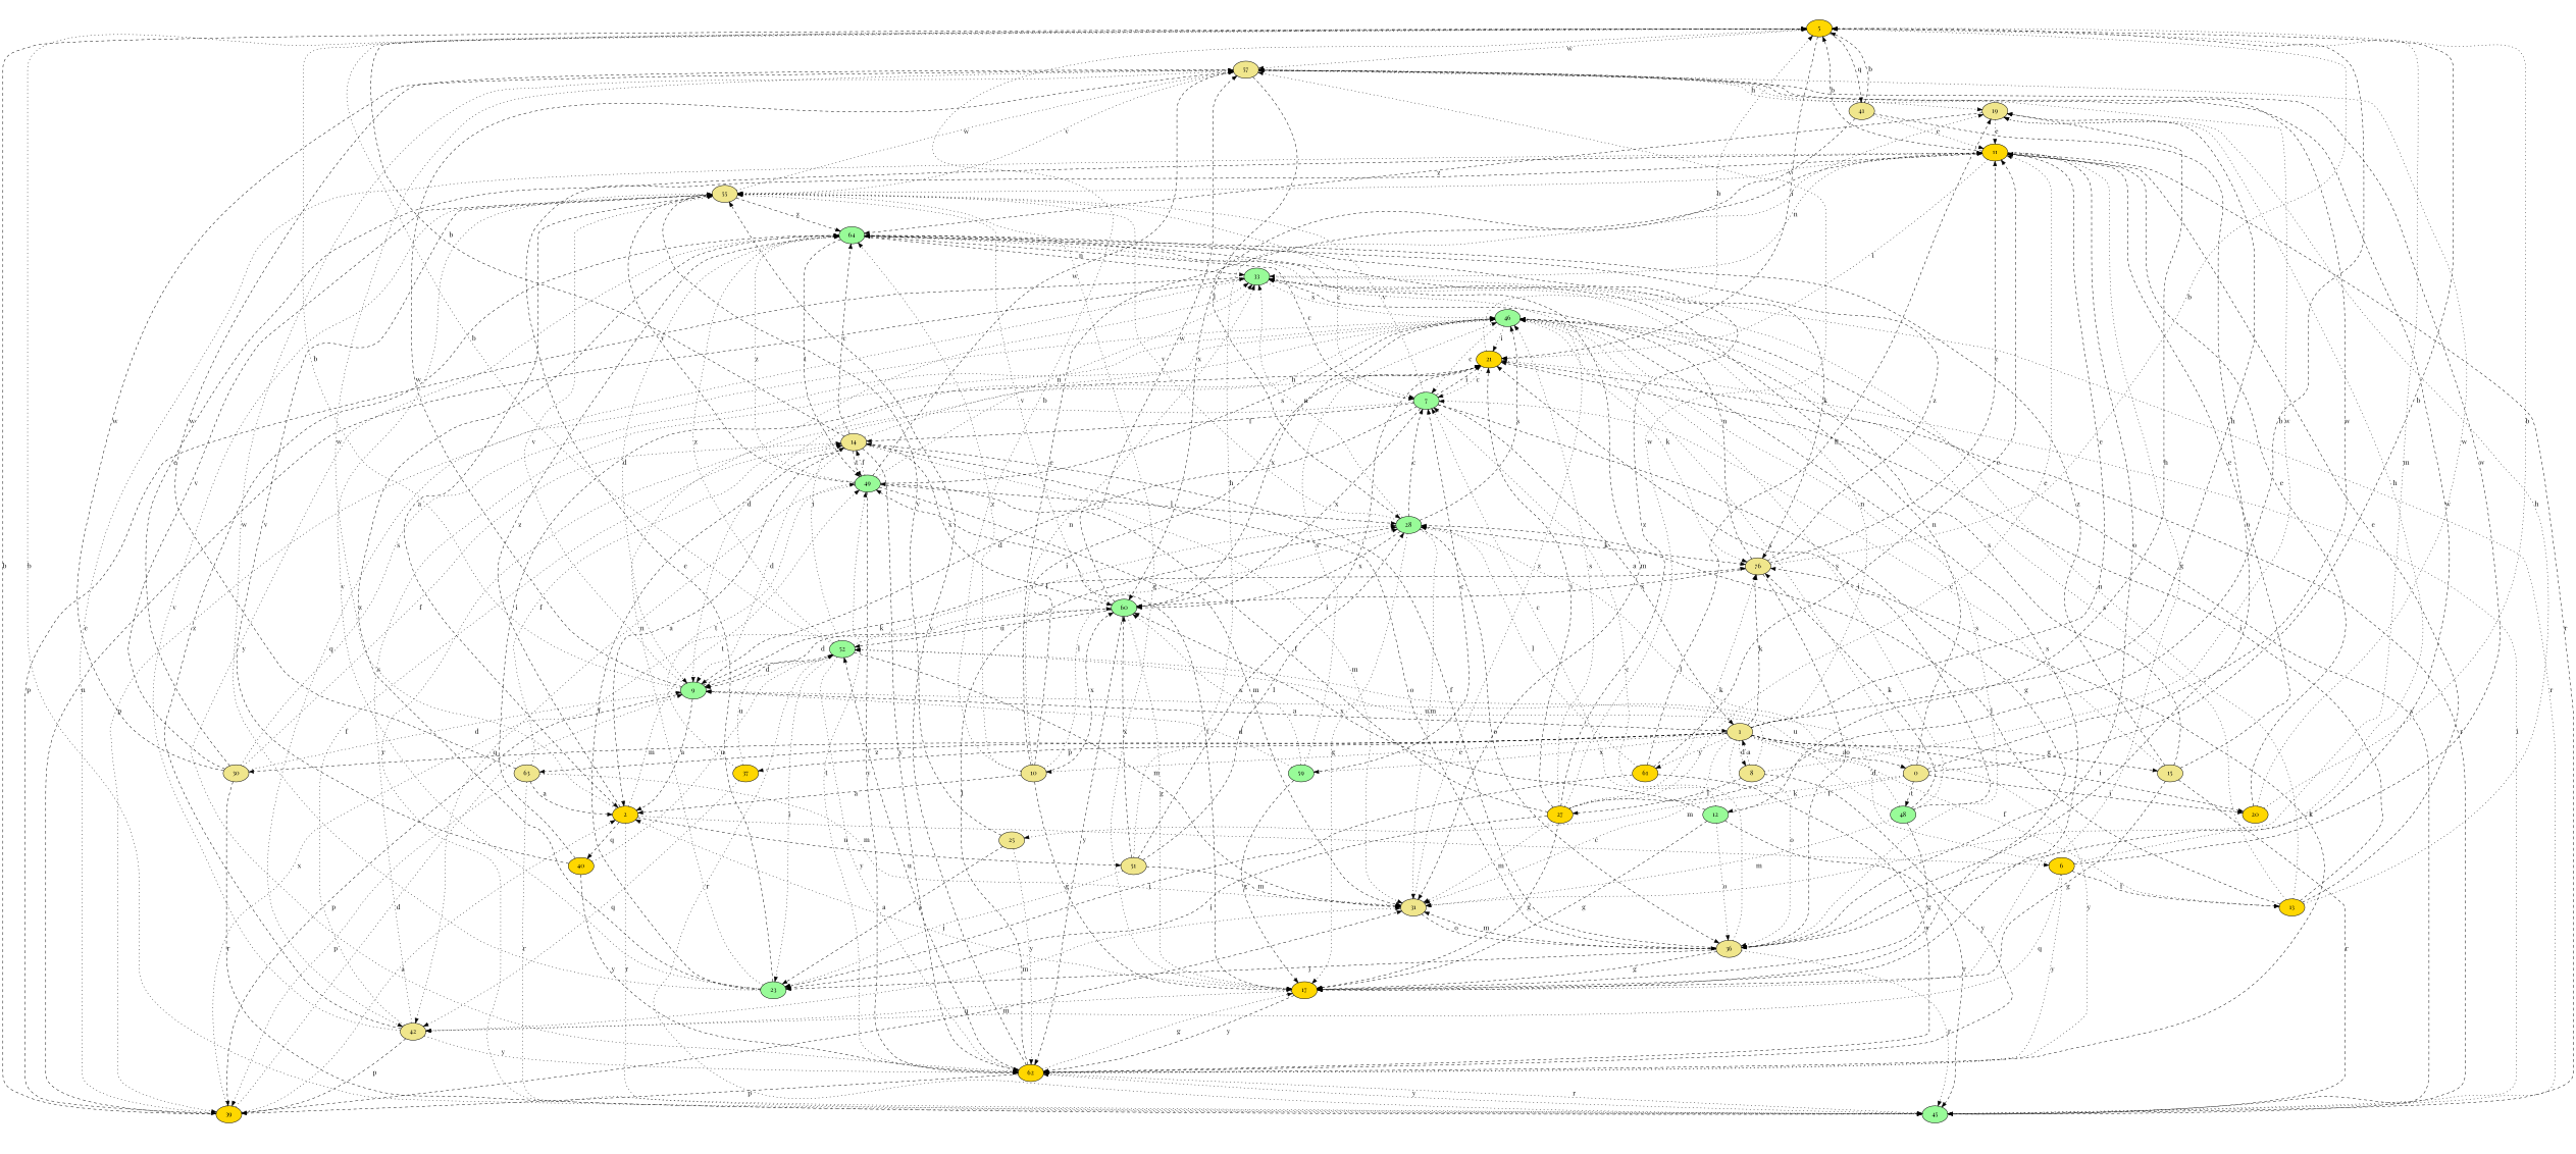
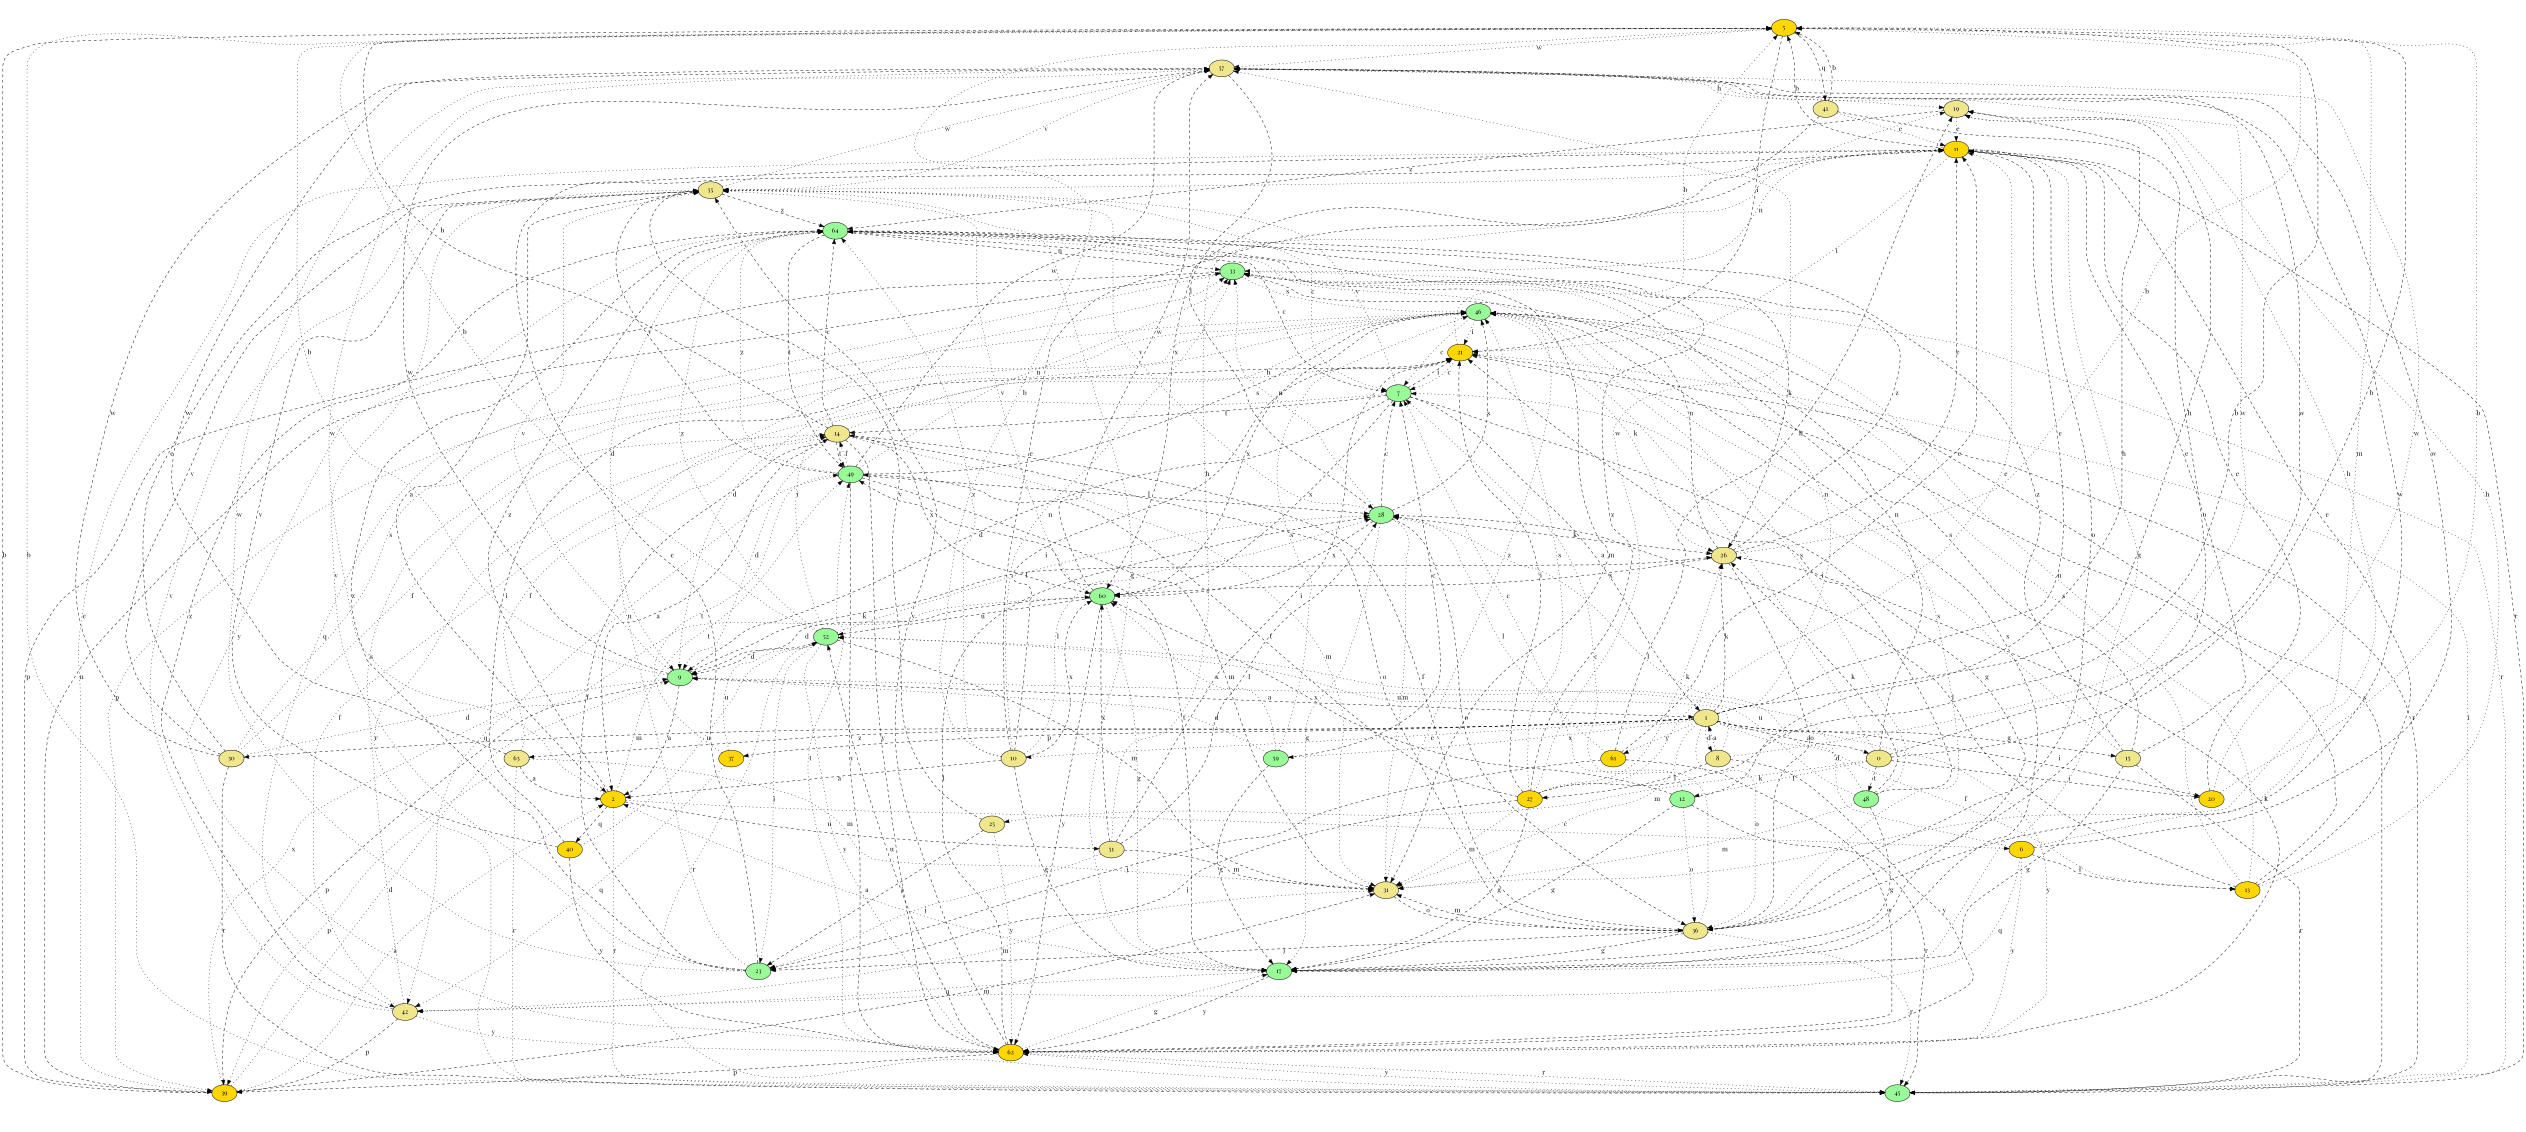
  strict digraph {
    fontname="Playfair Display"
    node [fillcolor=khaki fontname="Playfair Display" style=filled]
    edge [fontname="Playfair Display" style=dashed]
    5 [fillcolor=gold]
    0
    12 [fillcolor=palegreen]
    20 [fillcolor=gold]
    25
    33 [fillcolor=palegreen]
    46 [fillcolor=palegreen]
    48 [fillcolor=palegreen]
    57
    31
    21 [fillcolor=gold]
    41
    19
    36
    45 [fillcolor=palegreen]
    7 [fillcolor=palegreen]
-   17 [fillcolor=gold]
+   17 [fillcolor=palegreen]
    60 [fillcolor=palegreen]
    11 [fillcolor=gold]
    62 [fillcolor=gold]
    55
    23 [fillcolor=palegreen]
    42
    39 [fillcolor=gold]
-   26 [label=76]
+   26
    9 [fillcolor=palegreen]
    52 [fillcolor=palegreen]
    28 [fillcolor=palegreen]
    1
    8
    10
    13 [fillcolor=gold]
    15
    30
    37 [fillcolor=gold]
    59 [fillcolor=palegreen]
    61 [fillcolor=gold]
    63
    27 [fillcolor=gold]
    2 [fillcolor=gold]
    64 [fillcolor=palegreen]
    14
    49 [fillcolor=palegreen]
    6 [fillcolor=gold]
    40 [fillcolor=gold]
    51
    5 -> 57 [label=w style=dotted]
    5 -> 31 [label=m style=dotted]
    5 -> 21 [label=i]
    5 -> 41 [label=q]
    0 -> 5 [label=b]
    0 -> 12 [label=f style=dotted]
    0 -> 20 [label=i]
    0 -> 25 [label=k style=dotted]
    0 -> 33 [label=n]
    0 -> 46 [label=s style=dotted]
    0 -> 48 [label=t]
    0 -> 57 [label=w]
    12 -> 19 [label=h]
    12 -> 36 [label=o style=dotted]
    12 -> 45 [label=r]
    12 -> 7 [label=c style=dotted]
    12 -> 17 [label=g]
    12 -> 60 [label=x]
    20 -> 5 [label=b style=dotted]
    20 -> 57 [label=w style=dotted]
    20 -> 11 [label=e]
    25 -> 62 [label=y style=dotted]
    25 -> 55 [label=v]
    25 -> 23 [label=j]
    33 -> 46 [label=s style=dotted]
    33 -> 45 [label=r style=dotted]
    33 -> 42 [label=q style=dotted]
    33 -> 39 [label=p]
    46 -> 21 [label=i style=dotted]
    46 -> 7 [label=c style=dotted]
    46 -> 60 [label=x]
    46 -> 39 [label=p style=dotted]
    46 -> 26 [label=k style=dotted]
    46 -> 9 [label=d style=dotted]
    48 -> 46 [label=s style=dotted]
    48 -> 31 [label=m style=dotted]
    48 -> 21 [label=i]
    48 -> 17 [label=g]
    48 -> 26 [label=k]
    48 -> 52 [label=u style=dotted]
    48 -> 28 [label=l style=dotted]
    57 -> 19 [label=h style=dotted]
    57 -> 55 [label=v style=dotted]
    57 -> 28 [label=l]
    31 -> 36 [label=o]
    31 -> 64 [label=z style=dotted]
    21 -> 5 [label=b style=dotted]
    21 -> 45 [label=r]
    21 -> 7 [label=c style=dotted]
    41 -> 5 [label=b]
    41 -> 36 [label=o]
    41 -> 60 [label=x]
    41 -> 11 [label=e style=dotted]
    19 -> 11 [label=e style=dotted]
    19 -> 64 [label=z]
    36 -> 46 [label=s style=dotted]
    36 -> 57 [label=w]
    36 -> 31 [label=m]
    36 -> 45 [label=r style=dotted]
    36 -> 7 [label=c style=dotted]
    36 -> 17 [label=g]
    36 -> 23 [label=j]
    36 -> 14 [label=f]
    45 -> 5 [label=b style=dotted]
    45 -> 46 [label=s]
    45 -> 21 [label=i style=dotted]
    45 -> 62 [label=y style=dotted]
    7 -> 21 [label=i]
    7 -> 45 [label=r style=dotted]
    7 -> 17 [label=g]
    7 -> 60 [label=x]
    7 -> 55 [label=v style=dotted]
    7 -> 9 [label=d]
    7 -> 1 [label=a]
    7 -> 14 [label=f]
    17 -> 46 [label=s]
    17 -> 62 [label=y]
    17 -> 42 [label=q style=dotted]
    17 -> 2 [label=a style=dotted]
    17 -> 49 [label=t]
    60 -> 57 [label=w]
    60 -> 17 [label=g style=dotted]
    60 -> 62 [label=y]
    60 -> 55 [label=v style=dotted]
    60 -> 9 [label=d]
    60 -> 52 [label=u]
    11 -> 5 [label=b]
    11 -> 33 [label=n style=dotted]
    11 -> 21 [label=i style=dotted]
    11 -> 36 [label=o]
    11 -> 45 [label=r]
    11 -> 17 [label=g style=dotted]
    11 -> 55 [label=v style=dotted]
    62 -> 45 [label=r style=dotted]
    62 -> 17 [label=g style=dotted]
    62 -> 55 [label=v]
    62 -> 39 [label=p]
    62 -> 26 [label=k]
    62 -> 52 [label=u]
    62 -> 28 [label=l]
    62 -> 49 [label=t style=dotted]
    55 -> 57 [label=w style=dotted]
    55 -> 7 [label=c style=dotted]
    55 -> 17 [label=g style=dotted]
    55 -> 2 [label=a]
    55 -> 64 [label=z]
    23 -> 33 [label=n style=dotted]
    23 -> 57 [label=w style=dotted]
    23 -> 11 [label=e]
    23 -> 55 [label=v style=dotted]
    23 -> 64 [label=z]
    23 -> 14 [label=f]
    42 -> 46 [label=s style=dotted]
    42 -> 31 [label=m style=dotted]
    42 -> 62 [label=y style=dotted]
    42 -> 55 [label=v style=dotted]
    42 -> 39 [label=p]
    42 -> 64 [label=z]
    42 -> 14 [label=f style=dotted]
    39 -> 5 [label=b]
    39 -> 33 [label=n]
    39 -> 31 [label=m]
    39 -> 60 [label=x style=dotted]
    39 -> 11 [label=e style=dotted]
    39 -> 9 [label=d style=dotted]
    39 -> 2 [label=a style=dotted]
    26 -> 5 [label=b style=dotted]
    26 -> 33 [label=n]
    26 -> 36 [label=o]
    26 -> 60 [label=x]
    26 -> 11 [label=e]
    26 -> 64 [label=z]
    9 -> 5 [label=b style=dotted]
    9 -> 57 [label=w]
    9 -> 55 [label=v style=dotted]
    9 -> 39 [label=p]
    9 -> 26 [label=k]
    9 -> 1 [label=a]
    9 -> 2 [label=a]
    52 -> 5 [label=b style=dotted]
    52 -> 31 [label=m]
    52 -> 21 [label=i style=dotted]
    52 -> 45 [label=r style=dotted]
    52 -> 62 [label=y style=dotted]
    52 -> 23 [label=j style=dotted]
    52 -> 9 [label=d]
    52 -> 28 [label=l style=dotted]
    52 -> 64 [label=z style=dotted]
    28 -> 33 [label=n style=dotted]
    28 -> 46 [label=s]
    28 -> 31 [label=m style=dotted]
    28 -> 36 [label=o]
    28 -> 7 [label=c]
    28 -> 17 [label=g style=dotted]
    28 -> 60 [label=x]
    28 -> 55 [label=v style=dotted]
    28 -> 26 [label=k]
    1 -> 0 [label=a]
    1 -> 20 [label=i]
    1 -> 33 [label=n style=dotted]
    1 -> 31 [label=m style=dotted]
    1 -> 19 [label=h]
    1 -> 36 [label=o style=dotted]
    1 -> 11 [label=e]
    1 -> 62 [label=y style=dotted]
    1 -> 26 [label=k]
    1 -> 8 [label=d style=dotted]
    1 -> 10 [label=e style=dotted]
    1 -> 13 [label=f style=dotted]
    1 -> 15 [label=g]
    1 -> 30 [label=m]
    1 -> 37 [label=p]
    1 -> 59 [label=x style=dotted]
    1 -> 61 [label=y style=dotted]
    1 -> 63 [label=z]
    8 -> 57 [label=w style=dotted]
    8 -> 62 [label=y]
    8 -> 52 [label=u style=dotted]
    8 -> 1 [label=a style=dotted]
    8 -> 27 [label=l]
    10 -> 5 [label=b style=dotted]
    10 -> 33 [label=n style=dotted]
    10 -> 21 [label=i]
    10 -> 17 [label=g]
    10 -> 60 [label=x]
    10 -> 11 [label=e]
    10 -> 28 [label=l style=dotted]
    10 -> 2 [label=a]
    10 -> 64 [label=z style=dotted]
    13 -> 33 [label=n style=dotted]
    13 -> 46 [label=s style=dotted]
    13 -> 21 [label=i]
    13 -> 19 [label=h style=dotted]
    13 -> 11 [label=e]
    13 -> 28 [label=l]
    15 -> 46 [label=s]
    15 -> 45 [label=r]
    15 -> 7 [label=c style=dotted]
    15 -> 17 [label=g]
    15 -> 11 [label=e]
    15 -> 64 [label=z]
    30 -> 46 [label=s style=dotted]
    30 -> 57 [label=w]
    30 -> 45 [label=r]
    30 -> 11 [label=e]
    30 -> 55 [label=v]
    30 -> 9 [label=d style=dotted]
    30 -> 14 [label=f style=dotted]
    37 -> 42 [label=q style=dotted]
    37 -> 52 [label=u style=dotted]
    37 -> 49 [label=t style=dotted]
    59 -> 46 [label=s style=dotted]
    59 -> 7 [label=c]
    59 -> 17 [label=g]
    59 -> 60 [label=x style=dotted]
    59 -> 9 [label=d style=dotted]
    61 -> 19 [label=h]
    61 -> 11 [label=e]
    61 -> 62 [label=y]
    61 -> 23 [label=j]
    61 -> 28 [label=l style=dotted]
    63 -> 57 [label=w]
    63 -> 31 [label=m style=dotted]
    63 -> 45 [label=r style=dotted]
    63 -> 39 [label=p style=dotted]
    63 -> 2 [label=a]
    63 -> 14 [label=f style=dotted]
    27 -> 5 [label=b]
    27 -> 46 [label=s style=dotted]
    27 -> 57 [label=w style=dotted]
    27 -> 31 [label=m style=dotted]
    27 -> 21 [label=i]
    27 -> 17 [label=g]
    27 -> 11 [label=e style=dotted]
    27 -> 23 [label=j]
    27 -> 26 [label=k style=dotted]
    27 -> 64 [label=z]
    27 -> 49 [label=t]
    2 -> 57 [label=w style=dotted]
    2 -> 45 [label=r style=dotted]
    2 -> 64 [label=z]
    2 -> 49 [label=t style=dotted]
    2 -> 6 [label=c style=dotted]
    2 -> 40 [label=q]
    2 -> 51 [label=u]
    64 -> 33 [label=n]
    64 -> 31 [label=m]
    64 -> 7 [label=c]
    64 -> 62 [label=y style=dotted]
    64 -> 26 [label=k]
    64 -> 9 [label=d style=dotted]
    64 -> 49 [label=t]
    14 -> 5 [label=b]
    14 -> 46 [label=h style=dotted]
    14 -> 31 [label=m style=dotted]
    14 -> 36 [label=o]
    14 -> 60 [label=x]
    14 -> 62 [label=y]
    14 -> 9 [label=d style=dotted]
    14 -> 2 [label=a]
    14 -> 64 [label=c]
    14 -> 49 [label=t]
    49 -> 33 [label=n style=dotted]
    49 -> 46 [label=s]
    49 -> 57 [label=w]
    49 -> 31 [label=m]
    49 -> 62 [label=y]
    49 -> 55 [label=v]
    49 -> 42 [label=q style=dotted]
    49 -> 28 [label=l]
    49 -> 64 [label=z style=dotted]
    49 -> 14 [label=f style=dotted]
    6 -> 57 [label=w]
    6 -> 19 [label=h style=dotted]
    6 -> 62 [label=y style=dotted]
    6 -> 42 [label=q style=dotted]
    6 -> 9 [label=d style=dotted]
    6 -> 13 [label=f]
    40 -> 21 [label=i]
    40 -> 62 [label=y]
    40 -> 55 [label=v]
    40 -> 52 [label=u style=dotted]
    51 -> 31 [label=m]
    51 -> 21 [label=i]
    51 -> 19 [label=h style=dotted]
    51 -> 60 [label=x]
    51 -> 23 [label=j style=dotted]
    51 -> 28 [label=l]
  }
